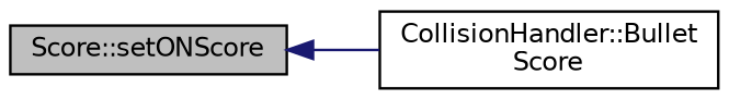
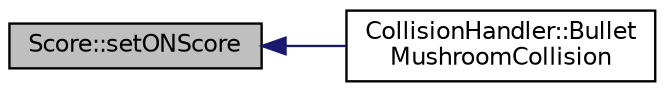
  digraph {
    rankdir=LR
    node [color=black fontname=Helvetica fontsize=10 shape=record style=filled]
    n1 [fillcolor=grey75 fontcolor=black height=0.2 label="Score::setONScore" width=0.4]
-   n2 [fillcolor=white height=0.2 label="CollisionHandler::Bullet\lScore" width=0.4]
+   n2 [fillcolor=white height=0.2 label="CollisionHandler::Bullet\lMushroomCollision" width=0.4]
    n1 -> n2 [color=midnightblue dir=back fontname=Helvetica fontsize=10 labelfontname=Helvetica labelfontsize=10 style=solid]
  }
